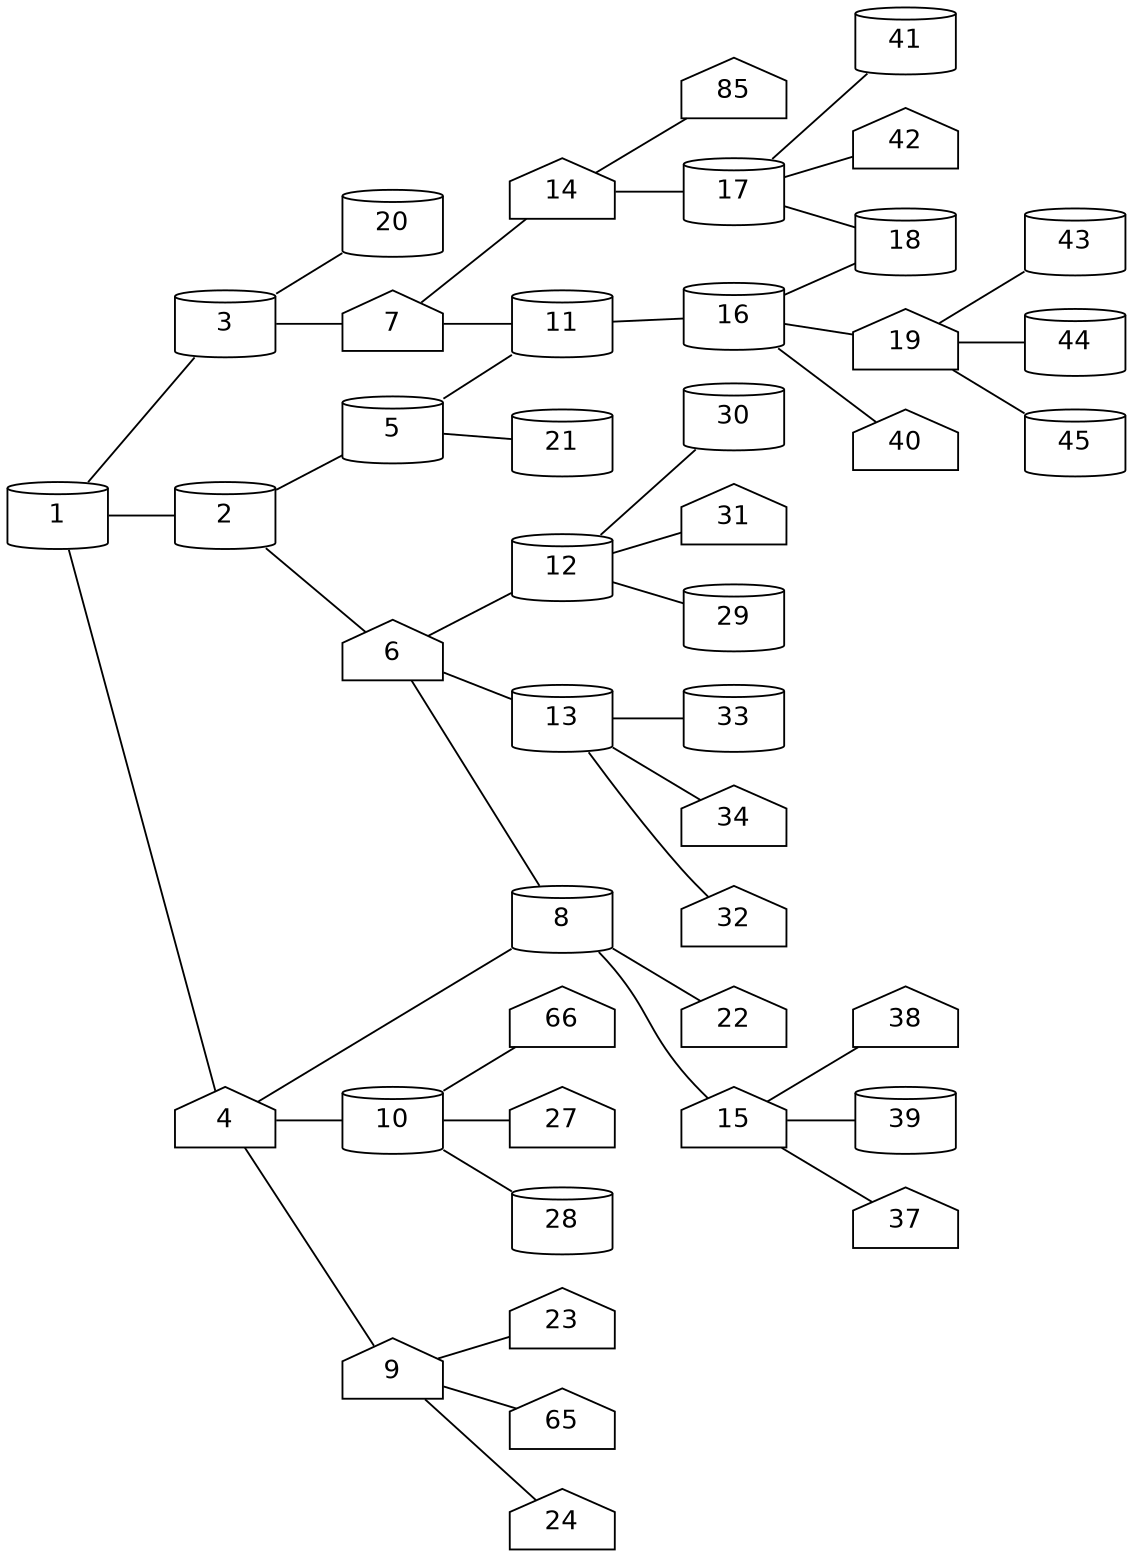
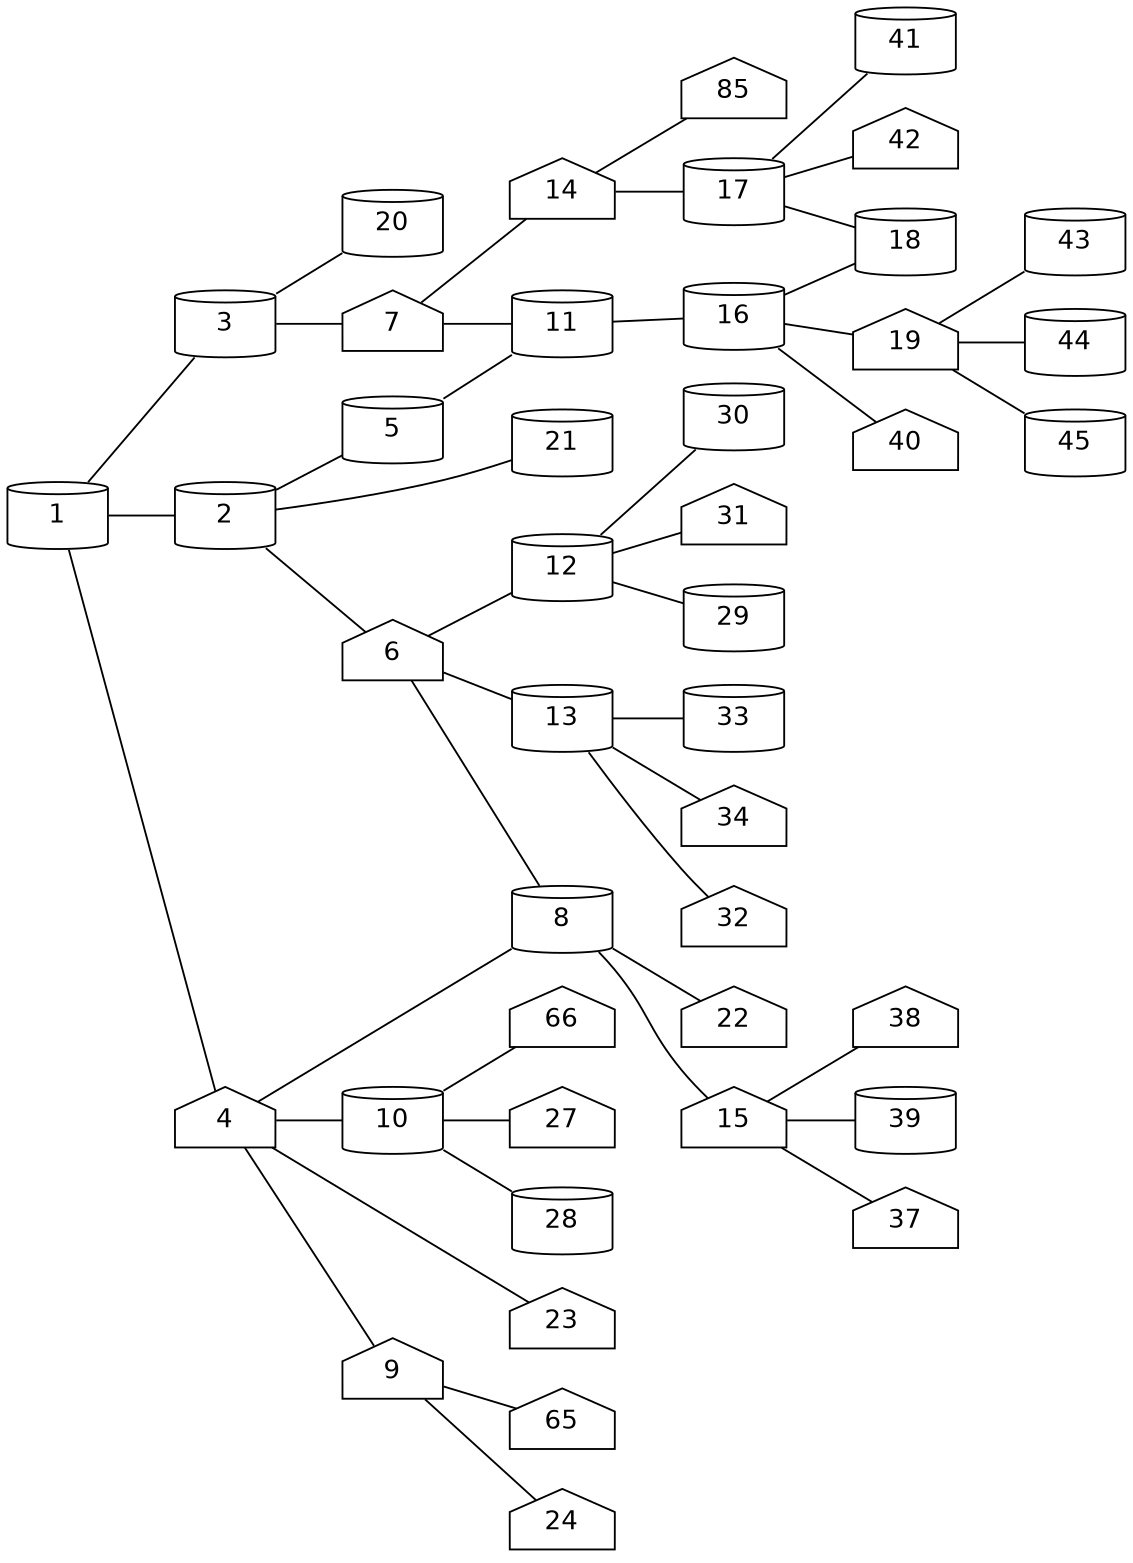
  graph {
    fontname="DejaVu Sans"
    rankdir=LR
    node [chem=H fontname="DejaVu Sans" shape=cylinder]
    edge [fontname="DejaVu Sans" valence=1]
    1 [chem=C]
    2 [chem=C]
    3 [chem=C]
    4 [chem=C shape=house]
    5 [chem=C]
    6 [chem=C shape=house]
    7 [chem=C shape=house]
    20
    8 [chem=C]
    9 [chem=C shape=house]
    10 [chem=C]
    11 [chem=C]
    21
    12 [chem=C]
    13 [chem=C]
    14 [chem=C shape=house]
    15 [chem=C shape=house]
    22 [shape=house]
    23 [shape=house]
    24 [shape=house]
    n21 [label=65 shape=house]
    n22 [label=66 shape=house]
    27 [shape=house]
    28
    16 [chem=C]
    29
    30
    31 [shape=house]
    32 [shape=house]
    33
    34 [shape=house]
    17 [chem=C]
    n33 [label=85 shape=house]
    37 [shape=house]
    38 [shape=house]
    39
    18 [chem=O]
    19 [chem=C shape=house]
    40 [shape=house]
    41
    42 [shape=house]
    43
    44
    45
    1 -- 2 [valence=2]
    1 -- 3
    1 -- 4
    2 -- 5
    2 -- 6
    3 -- 7 [valence=2]
    3 -- 20
    4 -- 8
    4 -- 9
    4 -- 10
    5 -- 11 [valence=2]
-   5 -- 21
+   2 -- 21
    6 -- 8
    6 -- 12
    6 -- 13
    7 -- 11
    7 -- 14
    8 -- 15
    8 -- 22
-   9 -- 23
+   4 -- 23
    9 -- 24
    9 -- n21
    10 -- n22
    10 -- 27
    10 -- 28
    11 -- 16
    12 -- 29
    12 -- 30
    12 -- 31
    13 -- 32
    13 -- 33
    13 -- 34
    14 -- 17
    14 -- n33
    15 -- 37
    15 -- 38
    15 -- 39
    16 -- 18
    16 -- 19
    16 -- 40
    17 -- 18
    17 -- 41
    17 -- 42
    19 -- 43
    19 -- 44
    19 -- 45
  }
